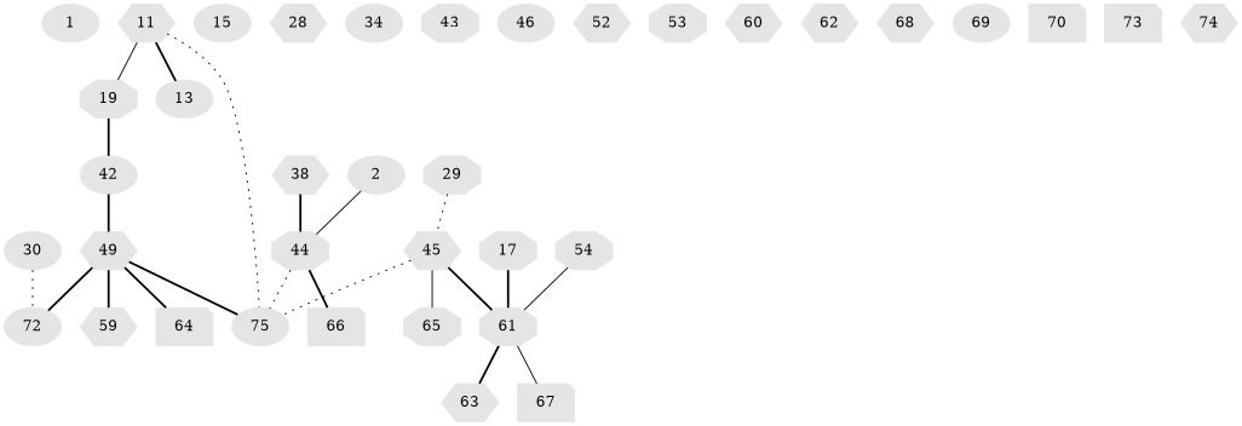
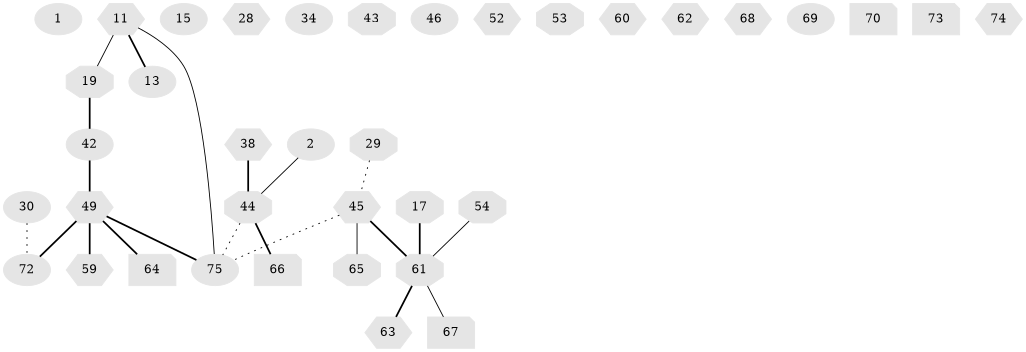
  graph {
    node [color=gray90 shape=hexagon style=filled]
    edge [style=bold]
    1 [shape=ellipse]
    44 [shape=octagon super="+35+37+39"]
    75 [shape=ellipse super="+71"]
    66 [shape=note super="+50"]
    2 [shape=ellipse]
    n6 [label=11]
    13 [shape=ellipse]
    19 [shape=octagon super="+14"]
    42 [shape=ellipse super="+23"]
    15 [shape=ellipse]
    61 [shape=octagon super="+18+33+7+20"]
    63 [super="+26"]
    67 [shape=note]
    17 [shape=octagon]
    49 [super="+6+5"]
    28
    45 [super="+25+36"]
    65 [shape=octagon super="+27"]
    29 [shape=octagon]
    72 [shape=ellipse super="+58"]
    30 [shape=ellipse]
    34 [shape=ellipse super="+24"]
    38 [super="+31"]
    59
    64 [shape=note super="+32"]
    43 [shape=octagon]
    46 [shape=ellipse]
    52 [super="+3"]
    53 [shape=octagon]
    54 [shape=octagon]
    60
    62 [super="+55"]
    68 [super="+57"]
    69 [shape=ellipse]
    70 [shape=note]
    73 [shape=note]
    74
    44 -- 75 [style=dotted]
    44 -- 66
    2 -- 44 [style=solid]
-   n6 -- 75 [style=dotted]
+   n6 -- 75 [style=solid]
    n6 -- 13
    n6 -- 19 [style=solid weight=2]
    19 -- 42
    42 -- 49
    61 -- 63
    61 -- 67 [style=solid]
    17 -- 61
    49 -- 75
    49 -- 72 [weight=2]
    49 -- 59
    49 -- 64
    45 -- 75 [style=dotted]
    45 -- 61 [weight=2]
    45 -- 65 [style=solid]
    29 -- 45 [style=dotted]
    30 -- 72 [style=dotted]
    38 -- 44 [weight=2]
    54 -- 61 [style=solid]
  }
